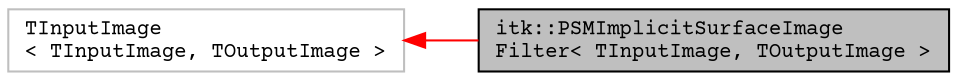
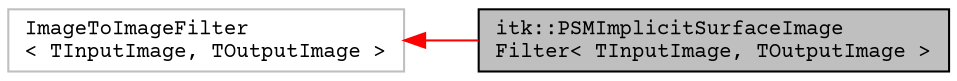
  digraph {
    rankdir=LR
    fontname="Courier Prime"
    node [fontname="Courier Prime" fontsize=10 shape=record style=filled]
    n1 [color=black fillcolor=grey75 fontcolor=black height=0.2 label="itk::PSMImplicitSurfaceImage\lFilter\< TInputImage, TOutputImage \>" width=0.4]
-   n2 [color=grey75 fillcolor=white height=0.2 label="TInputImage\l\< TInputImage, TOutputImage \>" width=0.4]
+   n2 [color=grey75 fillcolor=white height=0.2 label="ImageToImageFilter\l\< TInputImage, TOutputImage \>" width=0.4]
    n2 -> n1 [color=red dir=back fontname="Courier Prime" fontsize=10 labelfontname=Helvetica labelfontsize=10 style=solid]
  }
